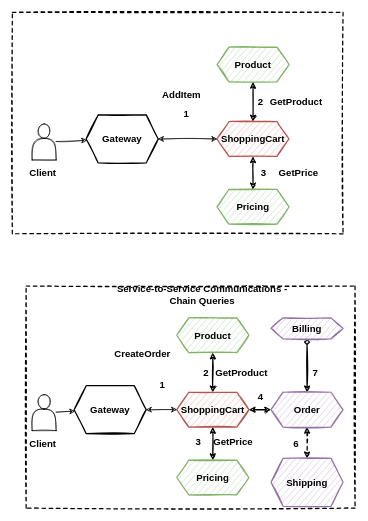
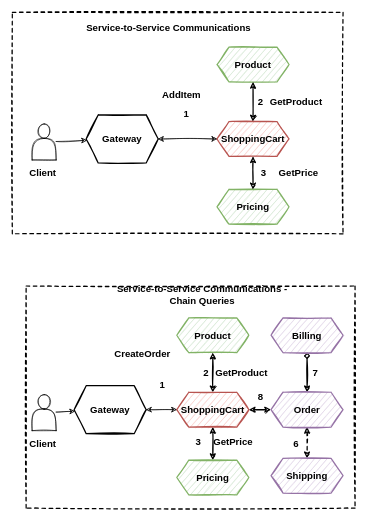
  <mxCell id="0" />
  <mxCell id="1" parent="0" />
  <mxCell id="2" value="" style="rounded=0;whiteSpace=wrap;html=1;sketch=1;fontSize=16;dashed=1;strokeWidth=2;" parent="1" vertex="1"><mxGeometry x="20" y="20" width="551" height="369" as="geometry" /></mxCell>
  <mxCell id="3" style="rounded=0;sketch=1;orthogonalLoop=1;jettySize=auto;html=1;fontSize=16;" parent="1" source="4" target="8" edge="1"><mxGeometry relative="1" as="geometry"><mxPoint x="170.5" y="122" as="targetPoint" /></mxGeometry></mxCell>
  <mxCell id="4" value="" style="shape=actor;whiteSpace=wrap;html=1;sketch=1;" parent="1" vertex="1"><mxGeometry x="53" y="206" width="40" height="60" as="geometry" /></mxCell>
  <mxCell id="5" value="Client" style="text;html=1;strokeColor=none;fillColor=none;align=center;verticalAlign=middle;whiteSpace=wrap;rounded=0;sketch=1;fontStyle=1;fontSize=16;" parent="1" vertex="1"><mxGeometry x="51" y="278" width="40" height="20" as="geometry" /></mxCell>
+ <mxCell id="6" value="Service-to-Service Communications" style="text;html=1;strokeColor=none;fillColor=none;align=center;verticalAlign=middle;whiteSpace=wrap;rounded=0;sketch=1;fontStyle=1;fontSize=16;" parent="1" vertex="1"><mxGeometry x="115" y="35" width="331.25" height="20" as="geometry" /></mxCell>
  <mxCell id="7" style="edgeStyle=none;rounded=0;sketch=1;orthogonalLoop=1;jettySize=auto;html=1;startArrow=classic;startFill=1;" parent="1" source="8" target="13" edge="1"><mxGeometry relative="1" as="geometry" /></mxCell>
  <mxCell id="8" value="Gateway" style="shape=hexagon;perimeter=hexagonPerimeter2;whiteSpace=wrap;html=1;fixedSize=1;sketch=1;fontSize=16;strokeWidth=2;fontStyle=1;" parent="1" vertex="1"><mxGeometry x="143" y="191" width="120" height="80" as="geometry" /></mxCell>
  <mxCell id="9" value="Product" style="shape=hexagon;perimeter=hexagonPerimeter2;whiteSpace=wrap;html=1;fixedSize=1;sketch=1;fontSize=16;strokeWidth=2;fontStyle=1;fillColor=#d5e8d4;strokeColor=#82b366;" parent="1" vertex="1"><mxGeometry x="361" y="78" width="120" height="58" as="geometry" /></mxCell>
  <mxCell id="10" value="Pricing" style="shape=hexagon;perimeter=hexagonPerimeter2;whiteSpace=wrap;html=1;fixedSize=1;sketch=1;fontSize=16;strokeWidth=2;fontStyle=1;fillColor=#d5e8d4;strokeColor=#82b366;" parent="1" vertex="1"><mxGeometry x="361" y="315" width="120" height="58" as="geometry" /></mxCell>
  <mxCell id="11" style="edgeStyle=orthogonalEdgeStyle;rounded=0;orthogonalLoop=1;jettySize=auto;html=1;sketch=1;startArrow=classic;startFill=1;strokeWidth=2;" edge="1" parent="1" source="13" target="9"><mxGeometry relative="1" as="geometry" /></mxCell>
  <mxCell id="12" style="edgeStyle=orthogonalEdgeStyle;rounded=0;sketch=1;orthogonalLoop=1;jettySize=auto;html=1;startArrow=classic;startFill=1;strokeWidth=2;" edge="1" parent="1" source="13" target="10"><mxGeometry relative="1" as="geometry" /></mxCell>
  <mxCell id="13" value="ShoppingCart" style="shape=hexagon;perimeter=hexagonPerimeter2;whiteSpace=wrap;html=1;fixedSize=1;sketch=1;fontSize=16;strokeWidth=2;fontStyle=1;fillColor=#f8cecc;strokeColor=#b85450;" parent="1" vertex="1"><mxGeometry x="361" y="202" width="120" height="58" as="geometry" /></mxCell>
  <mxCell id="14" value="1" style="text;html=1;strokeColor=none;fillColor=none;align=center;verticalAlign=middle;whiteSpace=wrap;rounded=0;fontStyle=1;fontSize=16;" parent="1" vertex="1"><mxGeometry x="290" y="179" width="40" height="20" as="geometry" /></mxCell>
  <mxCell id="15" value="2" style="text;html=1;strokeColor=none;fillColor=none;align=center;verticalAlign=middle;whiteSpace=wrap;rounded=0;fontStyle=1;fontSize=16;" parent="1" vertex="1"><mxGeometry x="414" y="159" width="40" height="20" as="geometry" /></mxCell>
  <mxCell id="16" style="edgeStyle=orthogonalEdgeStyle;rounded=0;orthogonalLoop=1;jettySize=auto;html=1;exitX=0.5;exitY=1;exitDx=0;exitDy=0;fontSize=16;strokeWidth=1;" parent="1" edge="1"><mxGeometry relative="1" as="geometry"><mxPoint x="110" y="206" as="sourcePoint" /><mxPoint x="110" y="206" as="targetPoint" /></mxGeometry></mxCell>
  <mxCell id="17" value="AddItem" style="text;html=1;strokeColor=none;fillColor=none;align=center;verticalAlign=middle;whiteSpace=wrap;rounded=0;sketch=1;fontStyle=1;fontSize=16;" vertex="1" parent="1"><mxGeometry x="282" y="147" width="40" height="20" as="geometry" /></mxCell>
  <mxCell id="18" value="3" style="text;html=1;strokeColor=none;fillColor=none;align=center;verticalAlign=middle;whiteSpace=wrap;rounded=0;fontStyle=1;fontSize=16;" vertex="1" parent="1"><mxGeometry x="419" y="278" width="40" height="20" as="geometry" /></mxCell>
  <mxCell id="19" value="GetProduct" style="text;html=1;strokeColor=none;fillColor=none;align=center;verticalAlign=middle;whiteSpace=wrap;rounded=0;sketch=1;fontStyle=1;fontSize=16;" vertex="1" parent="1"><mxGeometry x="473" y="159" width="40" height="20" as="geometry" /></mxCell>
  <mxCell id="20" value="GetPrice" style="text;html=1;strokeColor=none;fillColor=none;align=center;verticalAlign=middle;whiteSpace=wrap;rounded=0;sketch=1;fontStyle=1;fontSize=16;" vertex="1" parent="1"><mxGeometry x="477" y="278" width="40" height="20" as="geometry" /></mxCell>
  <mxCell id="21" value="" style="rounded=0;whiteSpace=wrap;html=1;sketch=1;fontSize=16;dashed=1;strokeWidth=2;" vertex="1" parent="1"><mxGeometry x="43" y="476" width="548" height="370" as="geometry" /></mxCell>
  <mxCell id="22" style="rounded=0;sketch=1;orthogonalLoop=1;jettySize=auto;html=1;fontSize=16;" edge="1" parent="1" source="23" target="27"><mxGeometry relative="1" as="geometry"><mxPoint x="170.5" y="573" as="targetPoint" /></mxGeometry></mxCell>
  <mxCell id="23" value="" style="shape=actor;whiteSpace=wrap;html=1;sketch=1;" vertex="1" parent="1"><mxGeometry x="53" y="657" width="40" height="60" as="geometry" /></mxCell>
  <mxCell id="24" value="Client" style="text;html=1;strokeColor=none;fillColor=none;align=center;verticalAlign=middle;whiteSpace=wrap;rounded=0;sketch=1;fontStyle=1;fontSize=16;" vertex="1" parent="1"><mxGeometry x="51" y="729" width="40" height="20" as="geometry" /></mxCell>
  <mxCell id="25" value="Service-to-Service Communications - Chain Queries" style="text;html=1;strokeColor=none;fillColor=none;align=center;verticalAlign=middle;whiteSpace=wrap;rounded=0;sketch=1;fontStyle=1;fontSize=16;" vertex="1" parent="1"><mxGeometry x="171" y="481" width="331.25" height="20" as="geometry" /></mxCell>
  <mxCell id="26" style="edgeStyle=none;rounded=0;sketch=1;orthogonalLoop=1;jettySize=auto;html=1;startArrow=classic;startFill=1;" edge="1" parent="1" source="27" target="33"><mxGeometry relative="1" as="geometry" /></mxCell>
  <mxCell id="27" value="Gateway" style="shape=hexagon;perimeter=hexagonPerimeter2;whiteSpace=wrap;html=1;fixedSize=1;sketch=1;fontSize=16;strokeWidth=2;fontStyle=1;" vertex="1" parent="1"><mxGeometry x="123" y="642" width="120" height="80" as="geometry" /></mxCell>
  <mxCell id="28" value="Product" style="shape=hexagon;perimeter=hexagonPerimeter2;whiteSpace=wrap;html=1;fixedSize=1;sketch=1;fontSize=16;strokeWidth=2;fontStyle=1;fillColor=#d5e8d4;strokeColor=#82b366;" vertex="1" parent="1"><mxGeometry x="294" y="529" width="120" height="58" as="geometry" /></mxCell>
  <mxCell id="29" value="Pricing" style="shape=hexagon;perimeter=hexagonPerimeter2;whiteSpace=wrap;html=1;fixedSize=1;sketch=1;fontSize=16;strokeWidth=2;fontStyle=1;fillColor=#d5e8d4;strokeColor=#82b366;" vertex="1" parent="1"><mxGeometry x="294" y="766" width="120" height="58" as="geometry" /></mxCell>
  <mxCell id="30" style="edgeStyle=orthogonalEdgeStyle;rounded=0;orthogonalLoop=1;jettySize=auto;html=1;sketch=1;startArrow=classic;startFill=1;strokeWidth=2;" edge="1" parent="1" source="33" target="28"><mxGeometry relative="1" as="geometry" /></mxCell>
  <mxCell id="31" style="edgeStyle=orthogonalEdgeStyle;rounded=0;sketch=1;orthogonalLoop=1;jettySize=auto;html=1;startArrow=classic;startFill=1;strokeWidth=2;" edge="1" parent="1" source="33" target="29"><mxGeometry relative="1" as="geometry" /></mxCell>
  <mxCell id="32" value="" style="edgeStyle=orthogonalEdgeStyle;rounded=0;sketch=1;orthogonalLoop=1;jettySize=auto;html=1;startArrow=classic;startFill=1;strokeWidth=2;" edge="1" parent="1" source="33" target="43"><mxGeometry relative="1" as="geometry" /></mxCell>
  <mxCell id="33" value="ShoppingCart" style="shape=hexagon;perimeter=hexagonPerimeter2;whiteSpace=wrap;html=1;fixedSize=1;sketch=1;fontSize=16;strokeWidth=2;fontStyle=1;fillColor=#f8cecc;strokeColor=#b85450;" vertex="1" parent="1"><mxGeometry x="294" y="653" width="120" height="58" as="geometry" /></mxCell>
  <mxCell id="34" value="1" style="text;html=1;strokeColor=none;fillColor=none;align=center;verticalAlign=middle;whiteSpace=wrap;rounded=0;fontStyle=1;fontSize=16;" vertex="1" parent="1"><mxGeometry x="250" y="630" width="40" height="20" as="geometry" /></mxCell>
  <mxCell id="35" value="2" style="text;html=1;strokeColor=none;fillColor=none;align=center;verticalAlign=middle;whiteSpace=wrap;rounded=0;fontStyle=1;fontSize=16;" vertex="1" parent="1"><mxGeometry x="323" y="610" width="40" height="20" as="geometry" /></mxCell>
  <mxCell id="36" style="edgeStyle=orthogonalEdgeStyle;rounded=0;orthogonalLoop=1;jettySize=auto;html=1;exitX=0.5;exitY=1;exitDx=0;exitDy=0;fontSize=16;strokeWidth=1;" edge="1" parent="1"><mxGeometry relative="1" as="geometry"><mxPoint x="110" y="657" as="sourcePoint" /><mxPoint x="110" y="657" as="targetPoint" /></mxGeometry></mxCell>
  <mxCell id="37" value="CreateOrder" style="text;html=1;strokeColor=none;fillColor=none;align=center;verticalAlign=middle;whiteSpace=wrap;rounded=0;sketch=1;fontStyle=1;fontSize=16;" vertex="1" parent="1"><mxGeometry x="217" y="578" width="40" height="20" as="geometry" /></mxCell>
  <mxCell id="38" value="3" style="text;html=1;strokeColor=none;fillColor=none;align=center;verticalAlign=middle;whiteSpace=wrap;rounded=0;fontStyle=1;fontSize=16;" vertex="1" parent="1"><mxGeometry x="310" y="726" width="40" height="20" as="geometry" /></mxCell>
  <mxCell id="39" value="GetProduct" style="text;html=1;strokeColor=none;fillColor=none;align=center;verticalAlign=middle;whiteSpace=wrap;rounded=0;sketch=1;fontStyle=1;fontSize=16;" vertex="1" parent="1"><mxGeometry x="382" y="610" width="40" height="20" as="geometry" /></mxCell>
  <mxCell id="40" value="GetPrice" style="text;html=1;strokeColor=none;fillColor=none;align=center;verticalAlign=middle;whiteSpace=wrap;rounded=0;sketch=1;fontStyle=1;fontSize=16;" vertex="1" parent="1"><mxGeometry x="368" y="726" width="40" height="20" as="geometry" /></mxCell>
  <mxCell id="41" value="" style="edgeStyle=orthogonalEdgeStyle;rounded=0;sketch=1;orthogonalLoop=1;jettySize=auto;html=1;startArrow=classic;startFill=1;strokeWidth=2;dashed=1;" edge="1" parent="1" source="43" target="44"><mxGeometry relative="1" as="geometry" /></mxCell>
  <mxCell id="42" value="" style="edgeStyle=orthogonalEdgeStyle;rounded=0;sketch=1;orthogonalLoop=1;jettySize=auto;html=1;startArrow=classic;startFill=1;strokeWidth=2;endArrow=diamond;" edge="1" parent="1" source="43" target="45"><mxGeometry relative="1" as="geometry" /></mxCell>
  <mxCell id="43" value="Order" style="shape=hexagon;perimeter=hexagonPerimeter2;whiteSpace=wrap;html=1;fixedSize=1;sketch=1;fontSize=16;strokeWidth=2;fontStyle=1;fillColor=#e1d5e7;strokeColor=#9673a6;" vertex="1" parent="1"><mxGeometry x="451" y="653" width="120" height="58" as="geometry" /></mxCell>
- <mxCell id="44" value="Shipping" style="shape=hexagon;perimeter=hexagonPerimeter2;whiteSpace=wrap;html=1;fixedSize=1;sketch=1;fontSize=16;strokeWidth=2;fontStyle=1;fillColor=#e1d5e7;strokeColor=#9673a6;" vertex="1" parent="1"><mxGeometry x="451" y="763" width="120" height="80" as="geometry" /></mxCell>
- <mxCell id="45" value="Billing" style="shape=hexagon;perimeter=hexagonPerimeter2;whiteSpace=wrap;html=1;fixedSize=1;sketch=1;fontSize=16;strokeWidth=2;fontStyle=1;fillColor=#e1d5e7;strokeColor=#9673a6;" vertex="1" parent="1"><mxGeometry x="451" y="529" width="120" height="35" as="geometry" /></mxCell>
- <mxCell id="46" value="4" style="text;html=1;strokeColor=none;fillColor=none;align=center;verticalAlign=middle;whiteSpace=wrap;rounded=0;fontStyle=1;fontSize=16;" vertex="1" parent="1"><mxGeometry x="414" y="651" width="40" height="20" as="geometry" /></mxCell>
+ <mxCell id="44" value="Shipping" style="shape=hexagon;perimeter=hexagonPerimeter2;whiteSpace=wrap;html=1;fixedSize=1;sketch=1;fontSize=16;strokeWidth=2;fontStyle=1;fillColor=#e1d5e7;strokeColor=#9673a6;" vertex="1" parent="1"><mxGeometry x="451" y="763" width="120" height="58" as="geometry" /></mxCell>
+ <mxCell id="45" value="Billing" style="shape=hexagon;perimeter=hexagonPerimeter2;whiteSpace=wrap;html=1;fixedSize=1;sketch=1;fontSize=16;strokeWidth=2;fontStyle=1;fillColor=#e1d5e7;strokeColor=#9673a6;" vertex="1" parent="1"><mxGeometry x="451" y="529" width="120" height="58" as="geometry" /></mxCell>
+ <mxCell id="46" value="8" style="text;html=1;strokeColor=none;fillColor=none;align=center;verticalAlign=middle;whiteSpace=wrap;rounded=0;fontStyle=1;fontSize=16;" vertex="1" parent="1"><mxGeometry x="414" y="651" width="40" height="20" as="geometry" /></mxCell>
  <mxCell id="47" value="7" style="text;html=1;strokeColor=none;fillColor=none;align=center;verticalAlign=middle;whiteSpace=wrap;rounded=0;fontStyle=1;fontSize=16;" vertex="1" parent="1"><mxGeometry x="505" y="610" width="40" height="20" as="geometry" /></mxCell>
  <mxCell id="48" value="6" style="text;html=1;strokeColor=none;fillColor=none;align=center;verticalAlign=middle;whiteSpace=wrap;rounded=0;fontStyle=1;fontSize=16;" vertex="1" parent="1"><mxGeometry x="473" y="729" width="40" height="20" as="geometry" /></mxCell>
